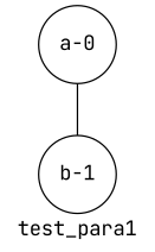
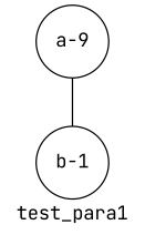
  graph {
    label=test_para1
    fontname="JetBrains Mono"
    node [fillcolor=White shape=circle style=filled fontname="JetBrains Mono"]
-   n1 [label="a-0"]
+   n1 [label="a-9"]
    n2 [label="b-1"]
    n1 -- n2 [fontname="JetBrains Mono"]
  }
